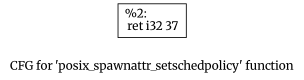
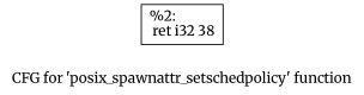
  digraph {
    label="CFG for 'posix_spawnattr_setschedpolicy' function"
    rankdir=LR
    fontname=Merriweather
-   n1 [label="{%2:\l  ret i32 37\l}" shape=record fontname=Merriweather]
+   n1 [label="{%2:\l  ret i32 38\l}" shape=record fontname=Merriweather]
  }
